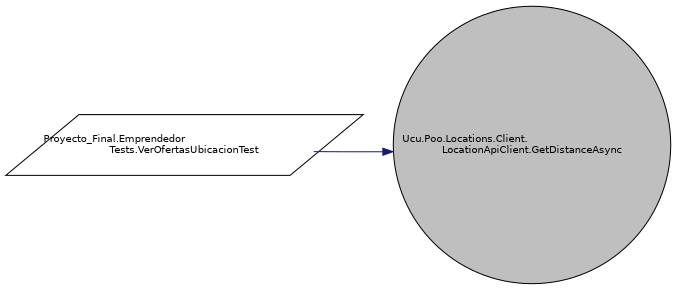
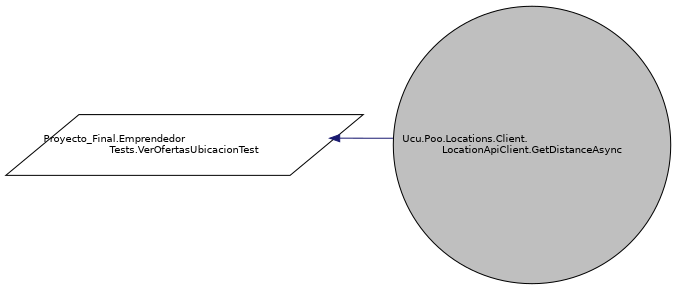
  digraph {
    rankdir=RL
    node [color=black fontname=Helvetica fontsize=10 style=filled]
    n1 [fillcolor=grey75 fontcolor=black height=0.2 label="Ucu.Poo.Locations.Client.\lLocationApiClient.GetDistanceAsync" shape=circle width=0.4]
    n2 [fillcolor=white height=0.2 label="Proyecto_Final.Emprendedor\lTests.VerOfertasUbicacionTest" shape=parallelogram width=0.4]
-   n1 -> n2 [color=midnightblue dir=back fontname=Helvetica fontsize=10 labelfontname=Helvetica labelfontsize=10 style=solid]
+   n2 -> n1 [color=midnightblue dir=back fontname=Helvetica fontsize=10 labelfontname=Helvetica labelfontsize=10 style=solid]
  }
